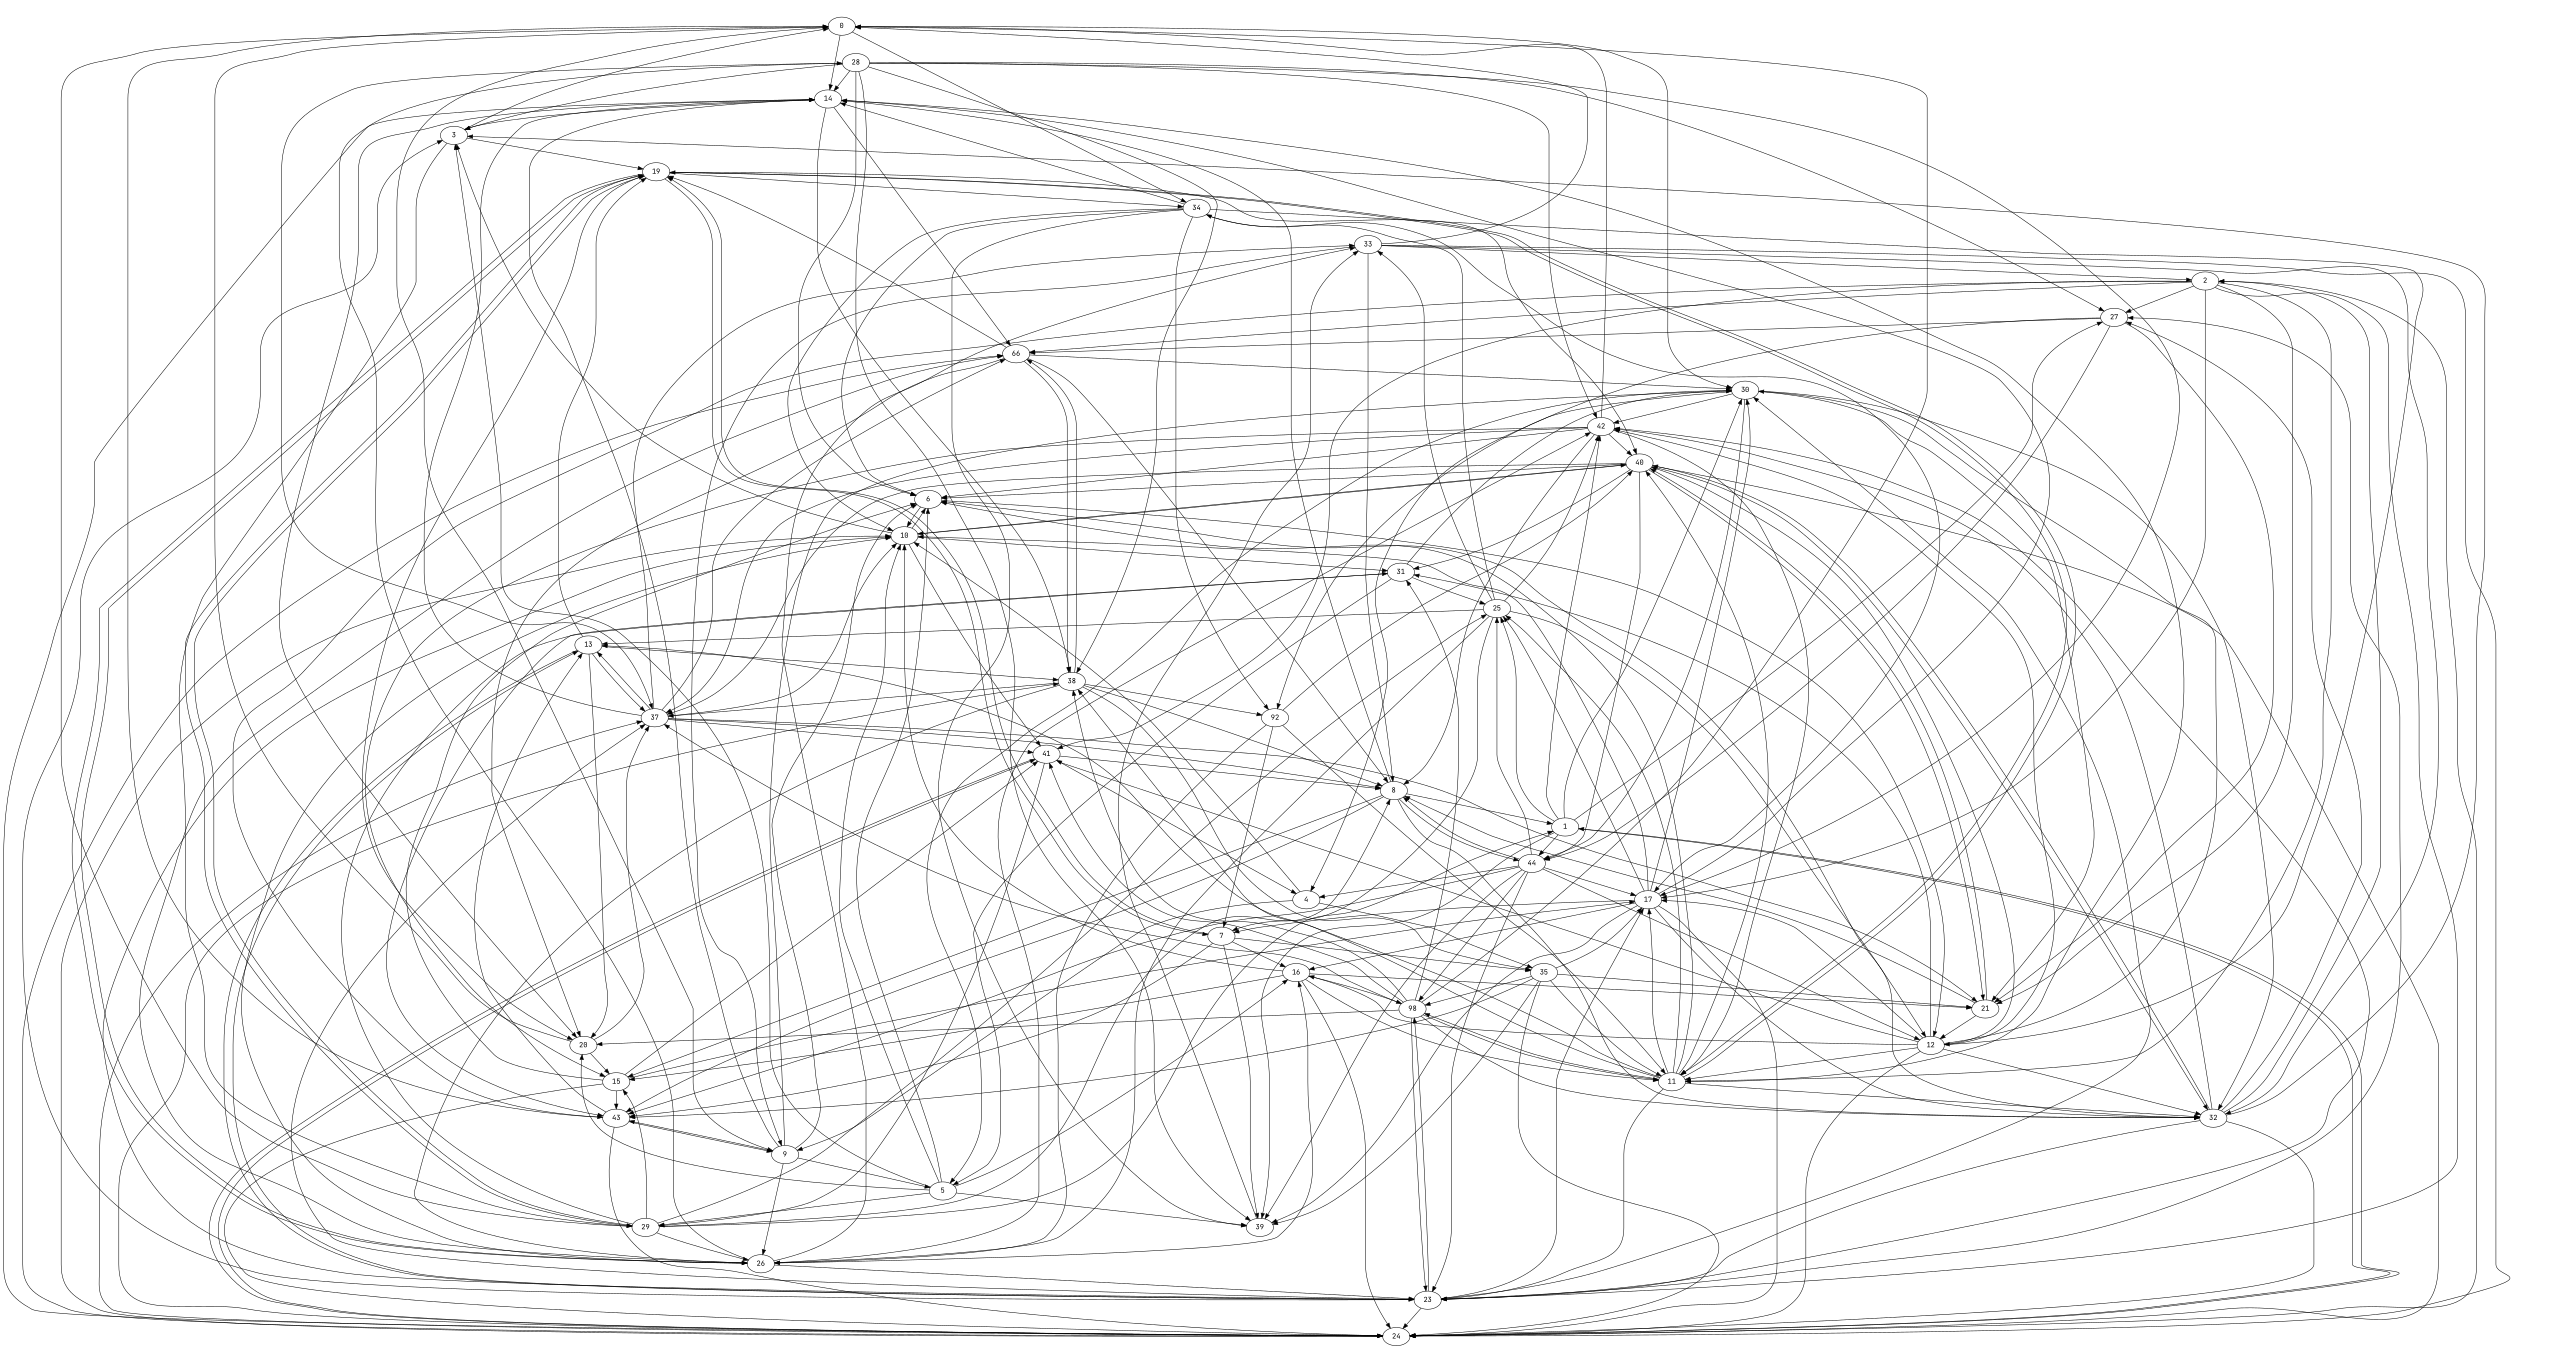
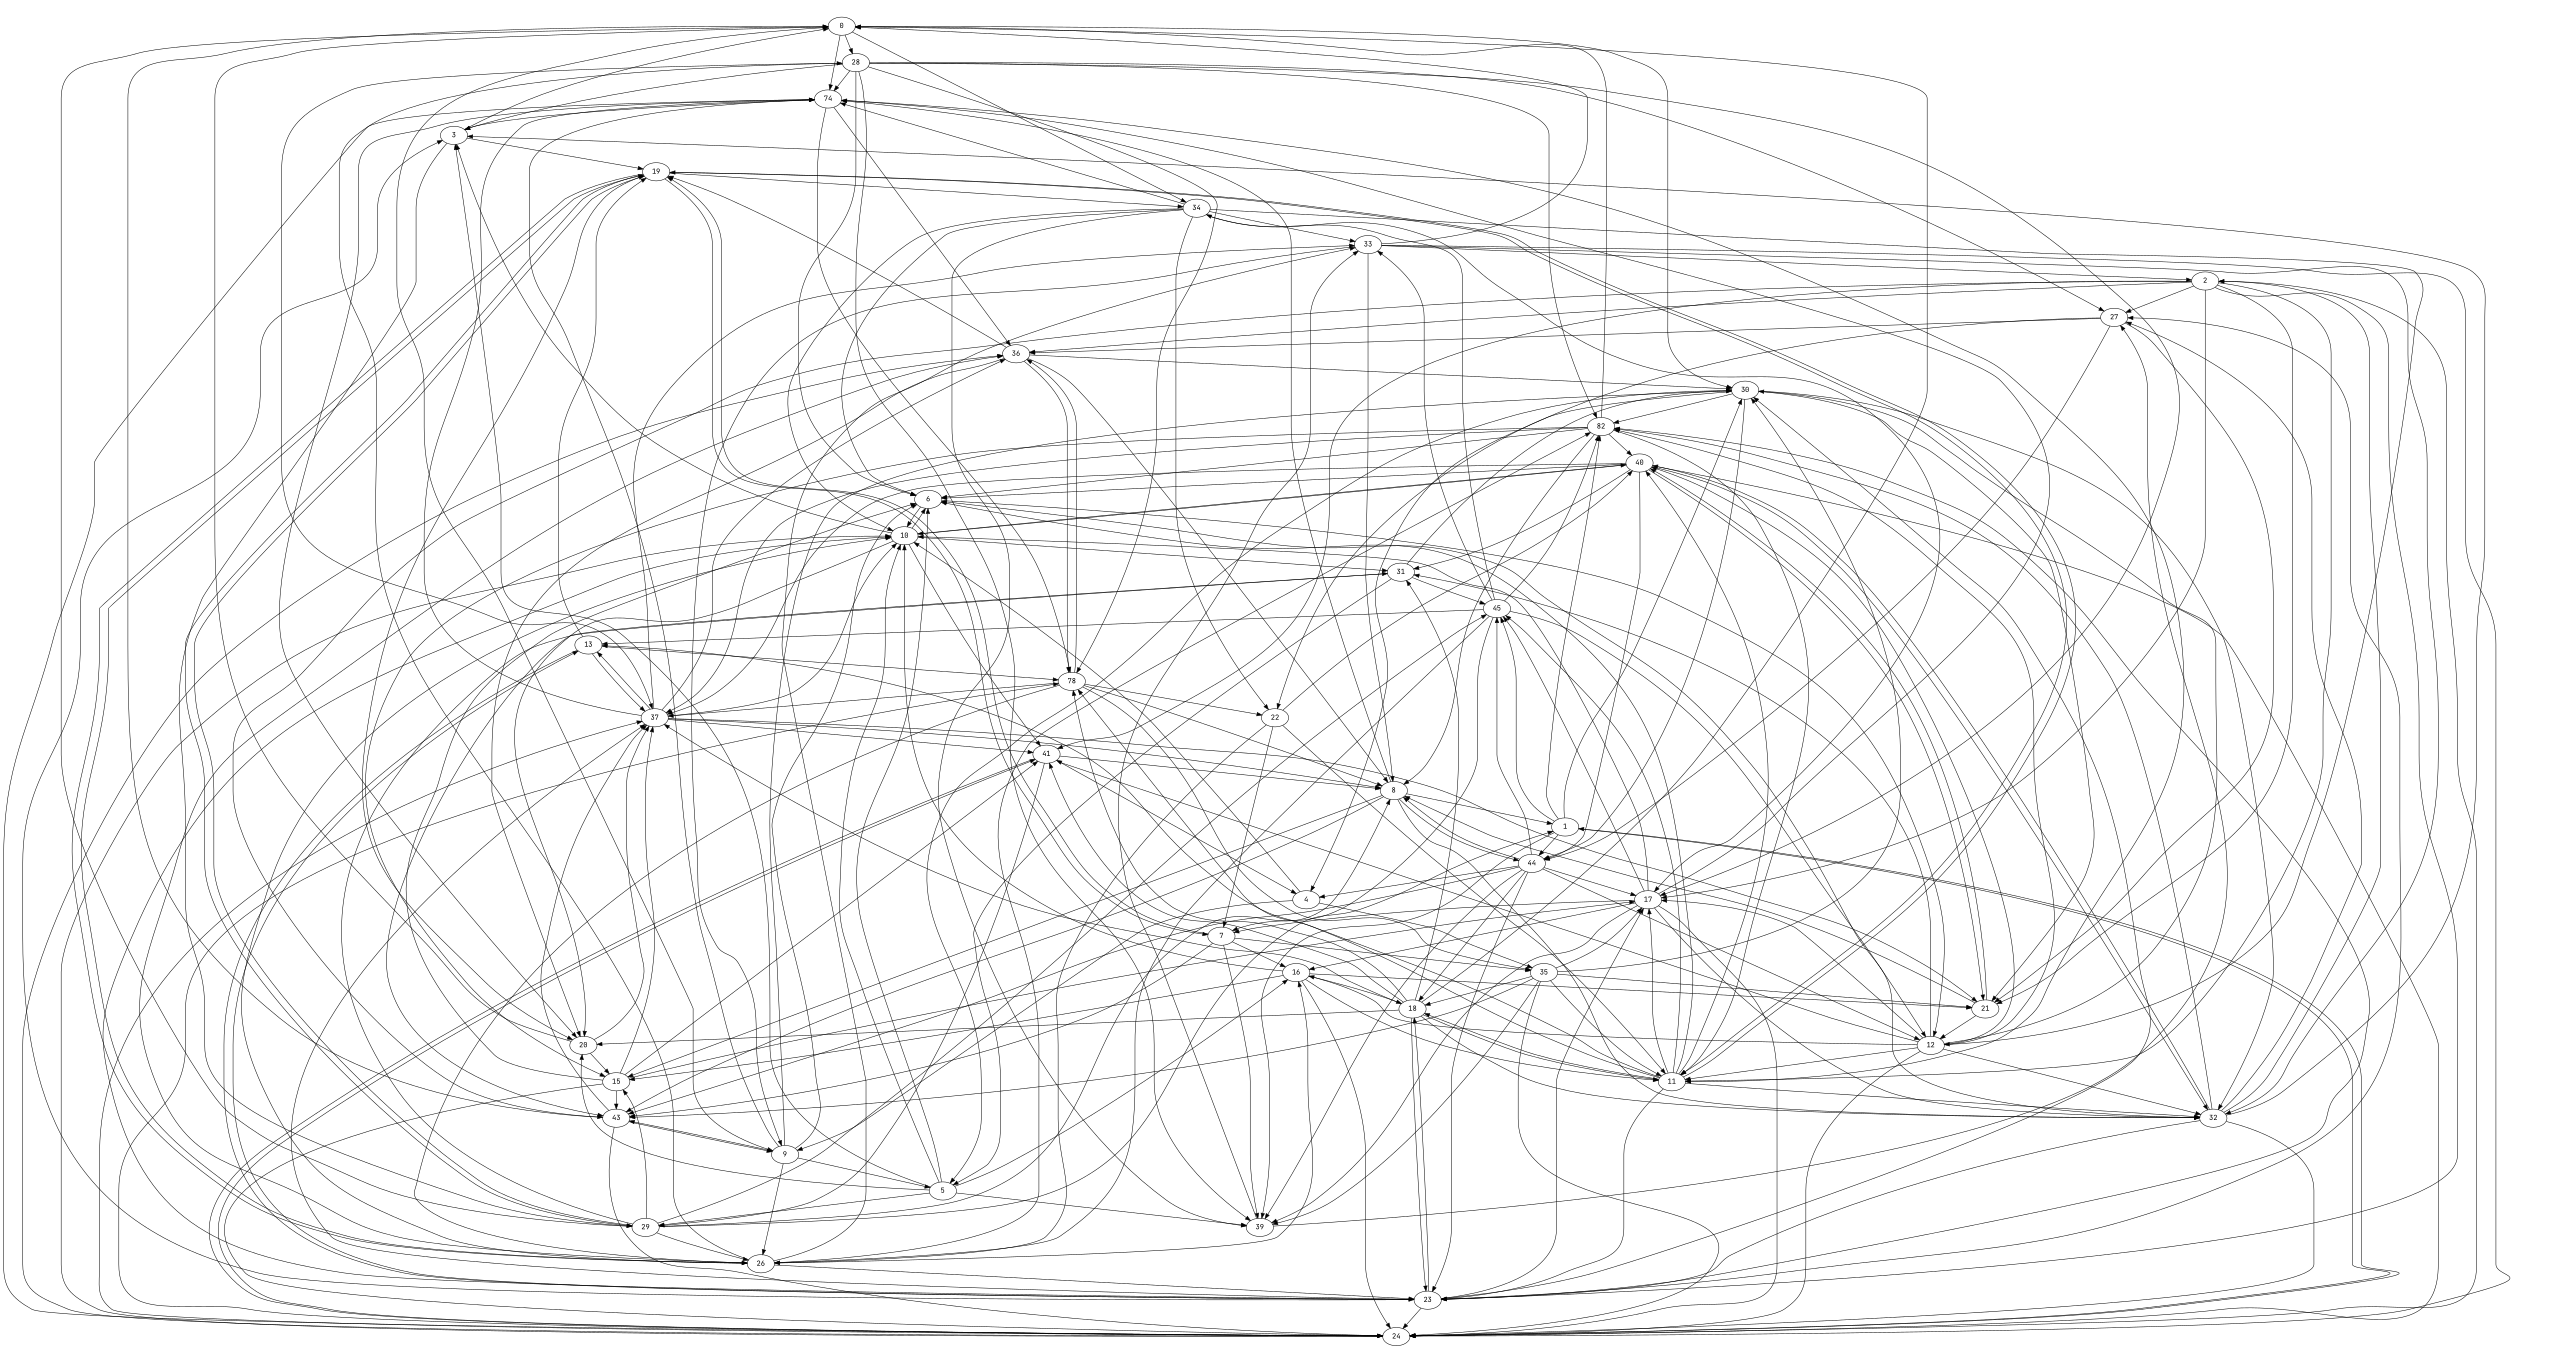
  digraph {
    fontname="JetBrains Mono"
    node [fontname="JetBrains Mono"]
    edge [fontname="JetBrains Mono"]
    0
    28
    9
    34
-   14
+   14 [label=74]
    30
    39
-   42
+   42 [label=82]
    27
    17
    3
    6
-   38
+   38 [label=78]
    37
    43
    5
    26
    10
    12
-   22 [label=92]
+   22
    33
    11
-   36 [label=66]
+   36
    20
    44
    21
    32
    8
    15
    40
    4
    24
-   25
+   25 [label=45]
    7
    16
    29
    19
    35
    41
    13
    23
    31
    2
-   18 [label=98]
+   18
    1
+   0 -> 28
    0 -> 9
    0 -> 34
    0 -> 14
    0 -> 30
    28 -> 14
    28 -> 39
    28 -> 42
    28 -> 27
    28 -> 17
    28 -> 3
    28 -> 6
    28 -> 38
    28 -> 37
    9 -> 14
    9 -> 30
    9 -> 6
    9 -> 43
    9 -> 5
    9 -> 26
    34 -> 14
    34 -> 39
    34 -> 17
    34 -> 6
    34 -> 10
    34 -> 12
    34 -> 22
+   34 -> 33
    14 -> 3
    14 -> 38
    14 -> 11
    14 -> 36
    14 -> 20
    30 -> 42
    30 -> 5
    30 -> 22
    30 -> 44
    30 -> 21
    30 -> 32
    39 -> 33
    42 -> 0
    42 -> 6
    42 -> 37
    42 -> 11
    42 -> 8
    42 -> 15
    42 -> 40
    27 -> 36
    27 -> 44
    27 -> 21
    27 -> 4
    17 -> 14
-   17 -> 30
+   35 -> 30
    17 -> 39
    17 -> 10
    17 -> 32
    17 -> 24
    17 -> 25
    17 -> 7
    17 -> 16
    3 -> 0
    3 -> 29
    3 -> 19
    6 -> 10
    6 -> 12
    38 -> 37
    38 -> 26
    38 -> 22
    38 -> 36
    38 -> 8
    38 -> 35
    37 -> 14
    37 -> 10
    37 -> 33
    37 -> 36
    37 -> 21
    37 -> 8
    37 -> 41
    37 -> 13
    43 -> 0
    43 -> 9
-   43 -> 13
+   43 -> 37
    43 -> 24
    5 -> 39
    5 -> 3
    5 -> 6
    5 -> 10
    5 -> 20
    5 -> 16
    5 -> 29
    26 -> 28
    26 -> 42
    26 -> 10
    26 -> 33
    26 -> 36
    26 -> 16
    26 -> 19
    26 -> 23
    10 -> 3
    10 -> 6
-   13 -> 20
+   10 -> 20
    10 -> 40
    10 -> 41
    10 -> 31
    12 -> 30
    12 -> 42
    12 -> 17
    12 -> 11
    12 -> 32
    12 -> 40
    12 -> 24
    12 -> 16
    12 -> 41
    12 -> 31
    22 -> 26
    22 -> 11
    22 -> 40
    22 -> 7
    33 -> 0
    33 -> 9
    33 -> 32
    33 -> 8
    33 -> 24
    33 -> 2
    11 -> 17
    11 -> 6
    11 -> 38
    11 -> 32
    11 -> 40
    11 -> 25
    11 -> 19
    11 -> 13
    11 -> 23
    11 -> 18
    36 -> 30
    36 -> 38
    36 -> 20
    36 -> 8
    36 -> 19
    20 -> 0
    20 -> 37
    20 -> 15
    44 -> 39
    44 -> 17
    44 -> 43
    44 -> 12
    44 -> 8
    44 -> 4
    44 -> 25
    44 -> 23
    44 -> 18
    21 -> 12
    21 -> 8
    21 -> 40
    32 -> 42
    32 -> 27
    32 -> 3
    32 -> 6
    32 -> 40
    32 -> 24
    32 -> 23
    32 -> 2
    8 -> 14
    8 -> 43
    8 -> 44
    8 -> 32
    8 -> 15
    8 -> 1
    15 -> 17
    15 -> 6
+   15 -> 37
    15 -> 43
    15 -> 24
    15 -> 41
    40 -> 6
    40 -> 37
    40 -> 10
    40 -> 44
    40 -> 21
    40 -> 32
    40 -> 24
    40 -> 31
    4 -> 9
    4 -> 10
    4 -> 35
    24 -> 14
    24 -> 38
    24 -> 37
    24 -> 10
    24 -> 36
    24 -> 41
    24 -> 2
    24 -> 1
    25 -> 34
    25 -> 42
    25 -> 26
    25 -> 12
    25 -> 33
    25 -> 7
    25 -> 13
    7 -> 39
    7 -> 43
    7 -> 16
    7 -> 19
    7 -> 35
    16 -> 10
    16 -> 11
    16 -> 21
    16 -> 15
    16 -> 24
    16 -> 18
    29 -> 0
    29 -> 26
    29 -> 8
    29 -> 15
    29 -> 25
    29 -> 19
    29 -> 31
    29 -> 1
    19 -> 34
    19 -> 26
    19 -> 11
    19 -> 20
-   19 -> 40
    19 -> 7
    19 -> 29
    35 -> 39
    35 -> 17
    35 -> 43
    35 -> 11
    35 -> 21
    35 -> 24
    35 -> 18
    41 -> 8
    41 -> 4
    41 -> 24
    41 -> 29
    13 -> 38
    13 -> 37
    13 -> 19
    13 -> 23
    23 -> 30
    23 -> 42
    23 -> 27
    23 -> 17
    23 -> 3
    23 -> 37
    23 -> 10
    23 -> 24
    23 -> 13
    23 -> 18
    31 -> 30
    31 -> 43
    31 -> 5
    31 -> 25
    2 -> 27
    2 -> 17
    2 -> 43
    2 -> 11
    2 -> 36
    2 -> 21
    2 -> 41
    2 -> 23
    18 -> 0
    18 -> 38
    18 -> 37
    18 -> 11
    18 -> 20
    18 -> 32
    18 -> 41
    18 -> 23
    18 -> 31
    1 -> 30
    1 -> 39
    1 -> 42
-   1 -> 27
+   39 -> 27
    1 -> 44
    1 -> 24
    1 -> 25
  }
